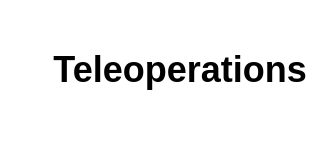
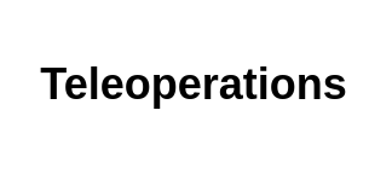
  <mxCell id="0" />
  <mxCell id="1" parent="0" />
- <mxCell id="2" value="&lt;font style=&quot;font-size: 18px;&quot;&gt;&lt;b&gt;Teleoperations&lt;/b&gt;&lt;/font&gt;" style="text;html=1;align=center;verticalAlign=middle;whiteSpace=wrap;rounded=0;" vertex="1" parent="1"><mxGeometry x="30" y="20" width="120" height="30" as="geometry" /></mxCell>
+ <mxCell id="2" value="&lt;font style=&quot;font-size: 18px;&quot;&gt;&lt;b&gt;Teleoperations&lt;/b&gt;&lt;/font&gt;" style="text;html=1;align=center;verticalAlign=middle;whiteSpace=wrap;rounded=0;" vertex="1" parent="1"><mxGeometry x="20" y="20" width="120" height="30" as="geometry" /></mxCell>
